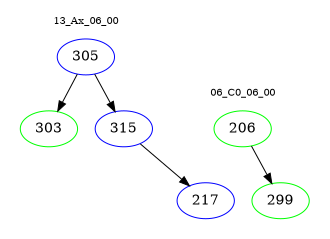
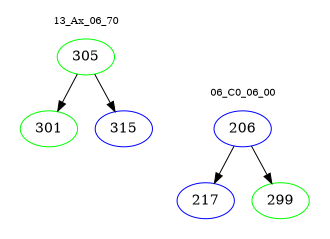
  digraph {
    node [color=blue]
    edge [color=black]
-   n1 [label=305]
-   n2 [color=green label=303]
+   n1 [color=green label=305]
+   n2 [color=green label=301]
    n3 [label=315]
-   n4 [color=green label=206]
+   n4 [label=206]
    n5 [color=green label=299]
    n6 [label=217]
    subgraph cluster_1 {
      color=white
      fontsize=10
-     label="13_Ax_06_00"
+     label="13_Ax_06_70"
      n1
      n2
      n3
    }
    subgraph cluster_2 {
      color=white
      fontsize=10
      label="06_C0_06_00"
      n4
      n5
      n6
    }
    n1 -> n2
    n1 -> n3
    n4 -> n5
-   n3 -> n6
+   n4 -> n6
  }
